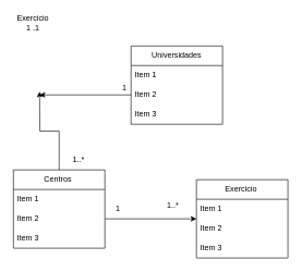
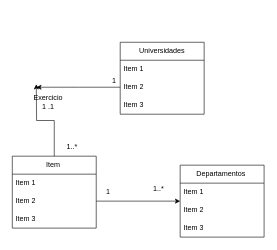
  <mxCell id="0" />
  <mxCell id="1" parent="0" />
  <mxCell id="2" value="Universidades" style="swimlane;fontStyle=0;childLayout=stackLayout;horizontal=1;startSize=30;horizontalStack=0;resizeParent=1;resizeParentMax=0;resizeLast=0;collapsible=1;marginBottom=0;whiteSpace=wrap;html=1;" vertex="1" parent="1"><mxGeometry x="200" y="70" width="140" height="120" as="geometry" /></mxCell>
  <mxCell id="3" value="Item 1" style="text;strokeColor=none;fillColor=none;align=left;verticalAlign=middle;spacingLeft=4;spacingRight=4;overflow=hidden;points=[[0,0.5],[1,0.5]];portConstraint=eastwest;rotatable=0;whiteSpace=wrap;html=1;" vertex="1" parent="2"><mxGeometry y="30" width="140" height="30" as="geometry" /></mxCell>
  <mxCell id="4" style="edgeStyle=orthogonalEdgeStyle;rounded=0;orthogonalLoop=1;jettySize=auto;html=1;exitX=0;exitY=0.5;exitDx=0;exitDy=0;" edge="1" parent="2" source="5"><mxGeometry relative="1" as="geometry"><mxPoint x="-140" y="75" as="targetPoint" /></mxGeometry></mxCell>
  <mxCell id="5" value="Item 2" style="text;strokeColor=none;fillColor=none;align=left;verticalAlign=middle;spacingLeft=4;spacingRight=4;overflow=hidden;points=[[0,0.5],[1,0.5]];portConstraint=eastwest;rotatable=0;whiteSpace=wrap;html=1;" vertex="1" parent="2"><mxGeometry y="60" width="140" height="30" as="geometry" /></mxCell>
  <mxCell id="6" value="Item 3" style="text;strokeColor=none;fillColor=none;align=left;verticalAlign=middle;spacingLeft=4;spacingRight=4;overflow=hidden;points=[[0,0.5],[1,0.5]];portConstraint=eastwest;rotatable=0;whiteSpace=wrap;html=1;" vertex="1" parent="2"><mxGeometry y="90" width="140" height="30" as="geometry" /></mxCell>
  <mxCell id="7" value="1" style="text;strokeColor=none;align=center;fillColor=none;html=1;verticalAlign=middle;whiteSpace=wrap;rounded=0;" vertex="1" parent="1"><mxGeometry x="160" y="120" width="60" height="30" as="geometry" /></mxCell>
  <mxCell id="8" style="edgeStyle=orthogonalEdgeStyle;rounded=0;orthogonalLoop=1;jettySize=auto;html=1;" edge="1" parent="1" source="9"><mxGeometry relative="1" as="geometry"><mxPoint x="60" y="140" as="targetPoint" /></mxGeometry></mxCell>
- <mxCell id="9" value="Centros&amp;nbsp;" style="swimlane;fontStyle=0;childLayout=stackLayout;horizontal=1;startSize=30;horizontalStack=0;resizeParent=1;resizeParentMax=0;resizeLast=0;collapsible=1;marginBottom=0;whiteSpace=wrap;html=1;" vertex="1" parent="1"><mxGeometry x="20" y="260" width="140" height="120" as="geometry" /></mxCell>
+ <mxCell id="9" value="Item&amp;nbsp;" style="swimlane;fontStyle=0;childLayout=stackLayout;horizontal=1;startSize=30;horizontalStack=0;resizeParent=1;resizeParentMax=0;resizeLast=0;collapsible=1;marginBottom=0;whiteSpace=wrap;html=1;" vertex="1" parent="1"><mxGeometry x="20" y="260" width="140" height="120" as="geometry" /></mxCell>
  <mxCell id="10" value="Item 1" style="text;strokeColor=none;fillColor=none;align=left;verticalAlign=middle;spacingLeft=4;spacingRight=4;overflow=hidden;points=[[0,0.5],[1,0.5]];portConstraint=eastwest;rotatable=0;whiteSpace=wrap;html=1;" vertex="1" parent="9"><mxGeometry y="30" width="140" height="30" as="geometry" /></mxCell>
  <mxCell id="11" value="Item 2" style="text;strokeColor=none;fillColor=none;align=left;verticalAlign=middle;spacingLeft=4;spacingRight=4;overflow=hidden;points=[[0,0.5],[1,0.5]];portConstraint=eastwest;rotatable=0;whiteSpace=wrap;html=1;" vertex="1" parent="9"><mxGeometry y="60" width="140" height="30" as="geometry" /></mxCell>
  <mxCell id="12" value="Item 3" style="text;strokeColor=none;fillColor=none;align=left;verticalAlign=middle;spacingLeft=4;spacingRight=4;overflow=hidden;points=[[0,0.5],[1,0.5]];portConstraint=eastwest;rotatable=0;whiteSpace=wrap;html=1;" vertex="1" parent="9"><mxGeometry y="90" width="140" height="30" as="geometry" /></mxCell>
  <mxCell id="13" value="1..*" style="text;strokeColor=none;align=center;fillColor=none;html=1;verticalAlign=middle;whiteSpace=wrap;rounded=0;" vertex="1" parent="1"><mxGeometry x="90" y="230" width="60" height="30" as="geometry" /></mxCell>
- <mxCell id="14" value="Exercicio&amp;nbsp;" style="swimlane;fontStyle=0;childLayout=stackLayout;horizontal=1;startSize=30;horizontalStack=0;resizeParent=1;resizeParentMax=0;resizeLast=0;collapsible=1;marginBottom=0;whiteSpace=wrap;html=1;" vertex="1" parent="1"><mxGeometry x="300" y="275" width="140" height="120" as="geometry" /></mxCell>
+ <mxCell id="14" value="Departamentos&amp;nbsp;" style="swimlane;fontStyle=0;childLayout=stackLayout;horizontal=1;startSize=30;horizontalStack=0;resizeParent=1;resizeParentMax=0;resizeLast=0;collapsible=1;marginBottom=0;whiteSpace=wrap;html=1;" vertex="1" parent="1"><mxGeometry x="300" y="275" width="140" height="120" as="geometry" /></mxCell>
  <mxCell id="15" value="Item 1" style="text;strokeColor=none;fillColor=none;align=left;verticalAlign=middle;spacingLeft=4;spacingRight=4;overflow=hidden;points=[[0,0.5],[1,0.5]];portConstraint=eastwest;rotatable=0;whiteSpace=wrap;html=1;" vertex="1" parent="14"><mxGeometry y="30" width="140" height="30" as="geometry" /></mxCell>
  <mxCell id="16" value="Item 2" style="text;strokeColor=none;fillColor=none;align=left;verticalAlign=middle;spacingLeft=4;spacingRight=4;overflow=hidden;points=[[0,0.5],[1,0.5]];portConstraint=eastwest;rotatable=0;whiteSpace=wrap;html=1;" vertex="1" parent="14"><mxGeometry y="60" width="140" height="30" as="geometry" /></mxCell>
  <mxCell id="17" value="Item 3" style="text;strokeColor=none;fillColor=none;align=left;verticalAlign=middle;spacingLeft=4;spacingRight=4;overflow=hidden;points=[[0,0.5],[1,0.5]];portConstraint=eastwest;rotatable=0;whiteSpace=wrap;html=1;" vertex="1" parent="14"><mxGeometry y="90" width="140" height="30" as="geometry" /></mxCell>
  <mxCell id="18" style="edgeStyle=orthogonalEdgeStyle;rounded=0;orthogonalLoop=1;jettySize=auto;html=1;entryX=0;entryY=0.5;entryDx=0;entryDy=0;" edge="1" parent="1" source="11" target="14"><mxGeometry relative="1" as="geometry" /></mxCell>
  <mxCell id="19" value="1" style="text;strokeColor=none;align=center;fillColor=none;html=1;verticalAlign=middle;whiteSpace=wrap;rounded=0;" vertex="1" parent="1"><mxGeometry x="150" y="305" width="60" height="30" as="geometry" /></mxCell>
  <mxCell id="20" value="1..*" style="text;strokeColor=none;align=center;fillColor=none;html=1;verticalAlign=middle;whiteSpace=wrap;rounded=0;" vertex="1" parent="1"><mxGeometry x="234" y="300" width="60" height="30" as="geometry" /></mxCell>
- <mxCell id="21" value="Exercicio 1 .1" style="text;strokeColor=none;align=center;fillColor=none;html=1;verticalAlign=middle;whiteSpace=wrap;rounded=0;" vertex="1" parent="1"><mxGeometry x="20" y="20" width="60" height="30" as="geometry" /></mxCell>
+ <mxCell id="21" value="Exercicio 1 .1" style="text;strokeColor=none;align=center;fillColor=none;html=1;verticalAlign=middle;whiteSpace=wrap;rounded=0;" vertex="1" parent="1"><mxGeometry x="50" y="155" width="60" height="30" as="geometry" /></mxCell>
